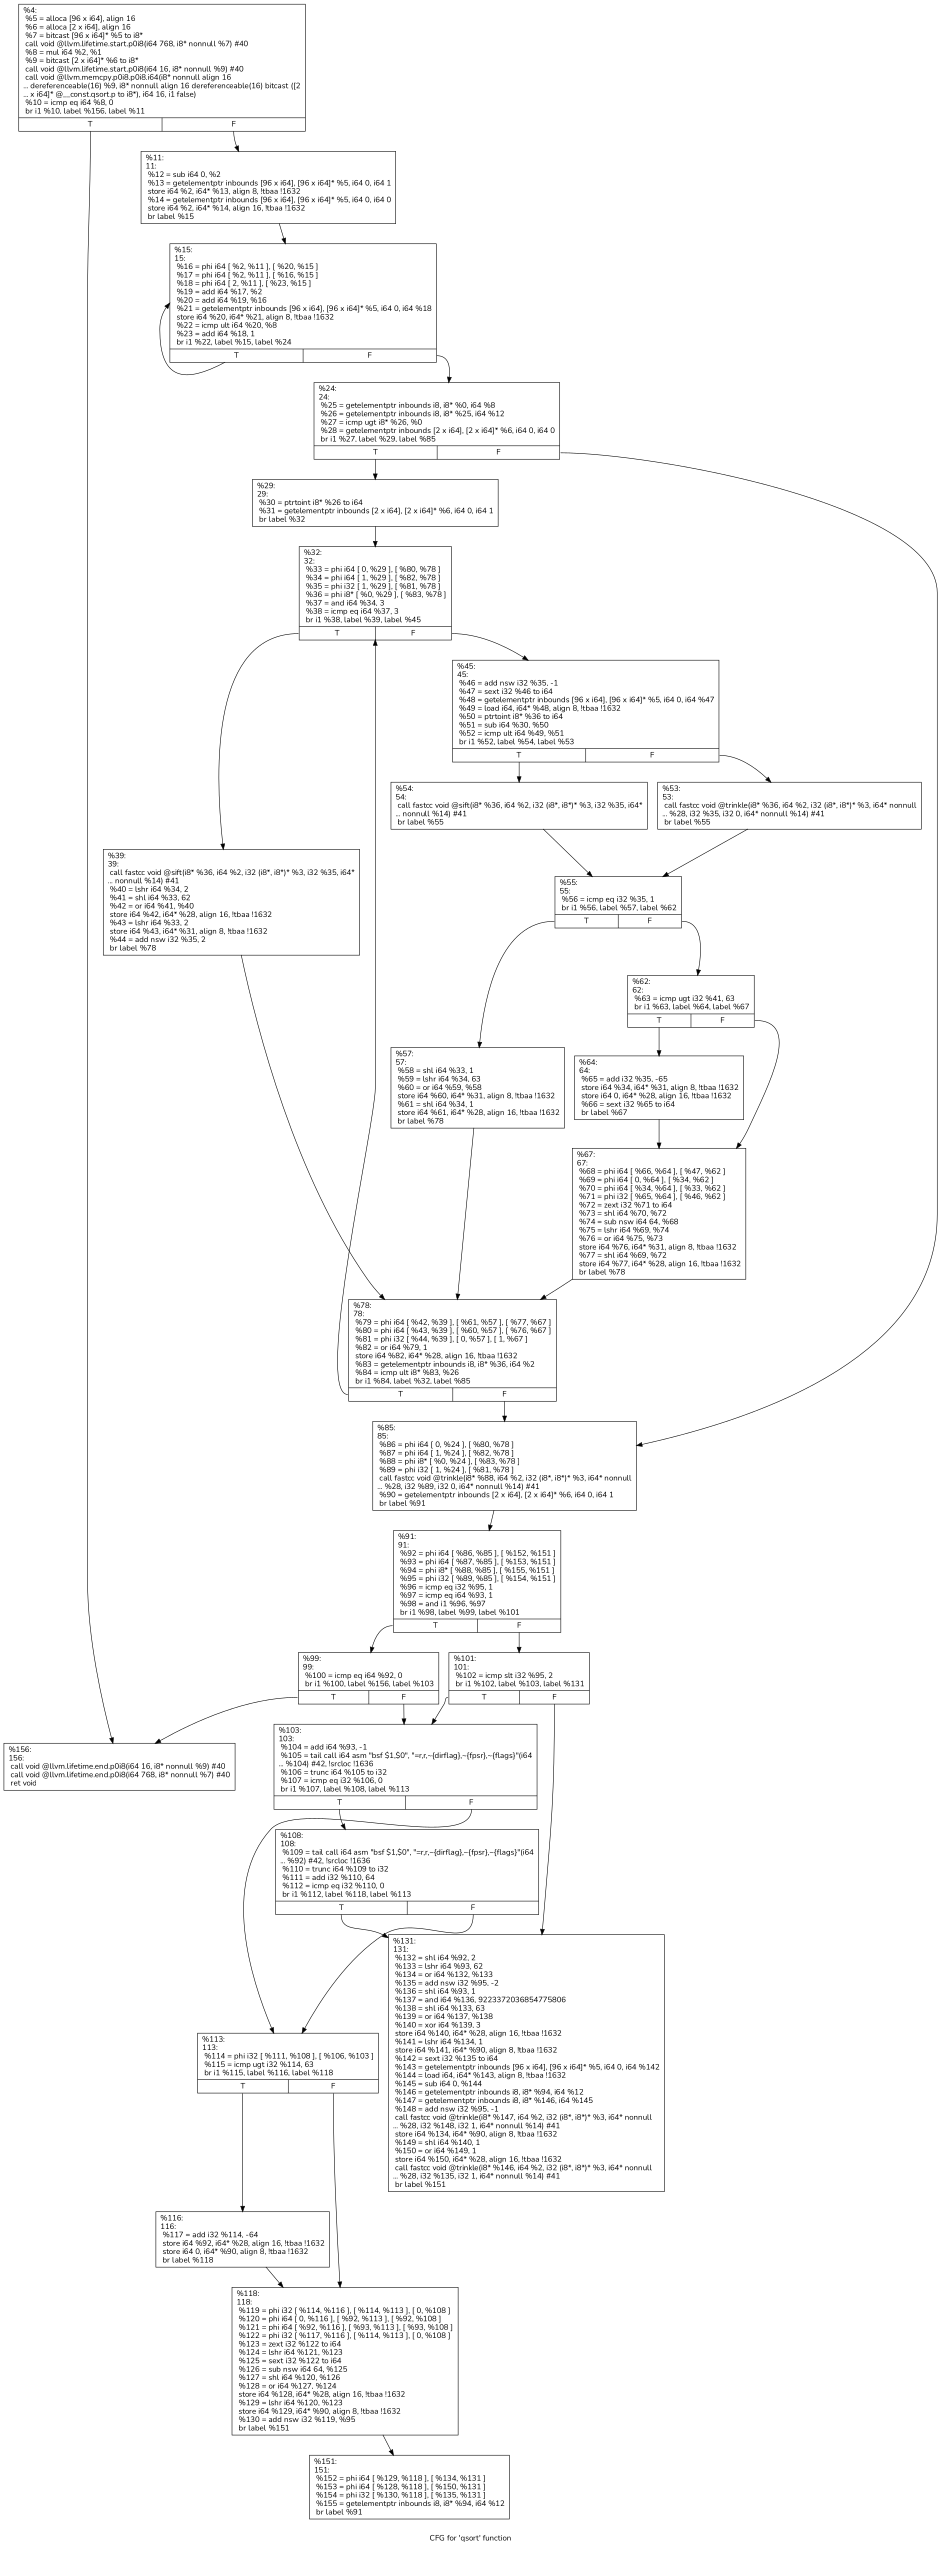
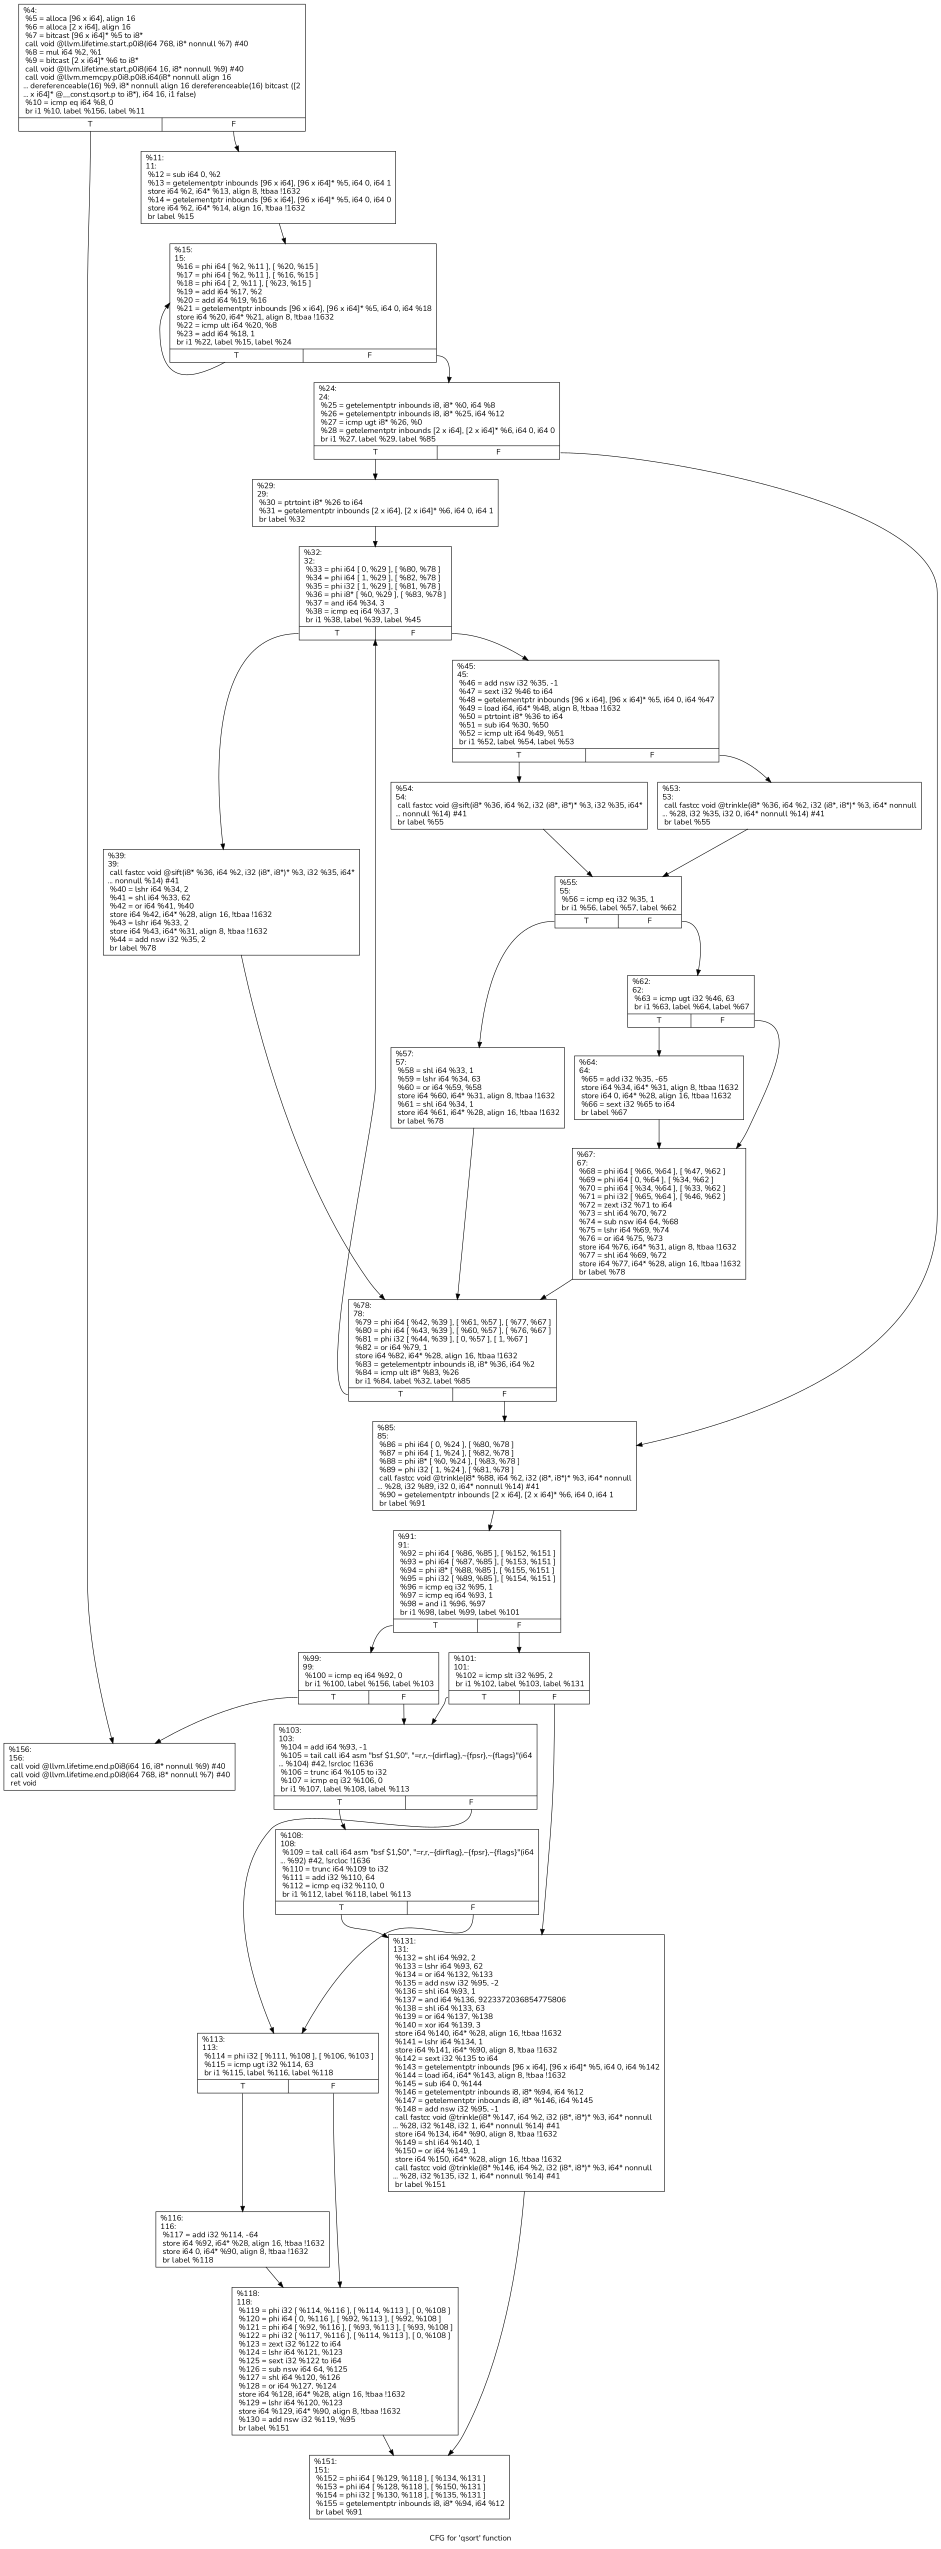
  digraph {
    fontname=Nunito
    label="CFG for 'qsort' function"
    node [fontname=Nunito shape=record]
    edge [fontname=Nunito tailport=s0]
    n1 [label="{%4:\l  %5 = alloca [96 x i64], align 16\l  %6 = alloca [2 x i64], align 16\l  %7 = bitcast [96 x i64]* %5 to i8*\l  call void @llvm.lifetime.start.p0i8(i64 768, i8* nonnull %7) #40\l  %8 = mul i64 %2, %1\l  %9 = bitcast [2 x i64]* %6 to i8*\l  call void @llvm.lifetime.start.p0i8(i64 16, i8* nonnull %9) #40\l  call void @llvm.memcpy.p0i8.p0i8.i64(i8* nonnull align 16\l... dereferenceable(16) %9, i8* nonnull align 16 dereferenceable(16) bitcast ([2\l... x i64]* @__const.qsort.p to i8*), i64 16, i1 false)\l  %10 = icmp eq i64 %8, 0\l  br i1 %10, label %156, label %11\l|{<s0>T|<s1>F}}"]
    n2 [label="{%156:\l156:                                              \l  call void @llvm.lifetime.end.p0i8(i64 16, i8* nonnull %9) #40\l  call void @llvm.lifetime.end.p0i8(i64 768, i8* nonnull %7) #40\l  ret void\l}"]
    n3 [label="{%11:\l11:                                               \l  %12 = sub i64 0, %2\l  %13 = getelementptr inbounds [96 x i64], [96 x i64]* %5, i64 0, i64 1\l  store i64 %2, i64* %13, align 8, !tbaa !1632\l  %14 = getelementptr inbounds [96 x i64], [96 x i64]* %5, i64 0, i64 0\l  store i64 %2, i64* %14, align 16, !tbaa !1632\l  br label %15\l}"]
    n4 [label="{%15:\l15:                                               \l  %16 = phi i64 [ %2, %11 ], [ %20, %15 ]\l  %17 = phi i64 [ %2, %11 ], [ %16, %15 ]\l  %18 = phi i64 [ 2, %11 ], [ %23, %15 ]\l  %19 = add i64 %17, %2\l  %20 = add i64 %19, %16\l  %21 = getelementptr inbounds [96 x i64], [96 x i64]* %5, i64 0, i64 %18\l  store i64 %20, i64* %21, align 8, !tbaa !1632\l  %22 = icmp ult i64 %20, %8\l  %23 = add i64 %18, 1\l  br i1 %22, label %15, label %24\l|{<s0>T|<s1>F}}"]
    n5 [label="{%24:\l24:                                               \l  %25 = getelementptr inbounds i8, i8* %0, i64 %8\l  %26 = getelementptr inbounds i8, i8* %25, i64 %12\l  %27 = icmp ugt i8* %26, %0\l  %28 = getelementptr inbounds [2 x i64], [2 x i64]* %6, i64 0, i64 0\l  br i1 %27, label %29, label %85\l|{<s0>T|<s1>F}}"]
    n6 [label="{%29:\l29:                                               \l  %30 = ptrtoint i8* %26 to i64\l  %31 = getelementptr inbounds [2 x i64], [2 x i64]* %6, i64 0, i64 1\l  br label %32\l}"]
    n7 [label="{%85:\l85:                                               \l  %86 = phi i64 [ 0, %24 ], [ %80, %78 ]\l  %87 = phi i64 [ 1, %24 ], [ %82, %78 ]\l  %88 = phi i8* [ %0, %24 ], [ %83, %78 ]\l  %89 = phi i32 [ 1, %24 ], [ %81, %78 ]\l  call fastcc void @trinkle(i8* %88, i64 %2, i32 (i8*, i8*)* %3, i64* nonnull\l... %28, i32 %89, i32 0, i64* nonnull %14) #41\l  %90 = getelementptr inbounds [2 x i64], [2 x i64]* %6, i64 0, i64 1\l  br label %91\l}"]
    n8 [label="{%32:\l32:                                               \l  %33 = phi i64 [ 0, %29 ], [ %80, %78 ]\l  %34 = phi i64 [ 1, %29 ], [ %82, %78 ]\l  %35 = phi i32 [ 1, %29 ], [ %81, %78 ]\l  %36 = phi i8* [ %0, %29 ], [ %83, %78 ]\l  %37 = and i64 %34, 3\l  %38 = icmp eq i64 %37, 3\l  br i1 %38, label %39, label %45\l|{<s0>T|<s1>F}}"]
    n9 [label="{%91:\l91:                                               \l  %92 = phi i64 [ %86, %85 ], [ %152, %151 ]\l  %93 = phi i64 [ %87, %85 ], [ %153, %151 ]\l  %94 = phi i8* [ %88, %85 ], [ %155, %151 ]\l  %95 = phi i32 [ %89, %85 ], [ %154, %151 ]\l  %96 = icmp eq i32 %95, 1\l  %97 = icmp eq i64 %93, 1\l  %98 = and i1 %96, %97\l  br i1 %98, label %99, label %101\l|{<s0>T|<s1>F}}"]
    n10 [label="{%39:\l39:                                               \l  call fastcc void @sift(i8* %36, i64 %2, i32 (i8*, i8*)* %3, i32 %35, i64*\l... nonnull %14) #41\l  %40 = lshr i64 %34, 2\l  %41 = shl i64 %33, 62\l  %42 = or i64 %41, %40\l  store i64 %42, i64* %28, align 16, !tbaa !1632\l  %43 = lshr i64 %33, 2\l  store i64 %43, i64* %31, align 8, !tbaa !1632\l  %44 = add nsw i32 %35, 2\l  br label %78\l}"]
    n11 [label="{%45:\l45:                                               \l  %46 = add nsw i32 %35, -1\l  %47 = sext i32 %46 to i64\l  %48 = getelementptr inbounds [96 x i64], [96 x i64]* %5, i64 0, i64 %47\l  %49 = load i64, i64* %48, align 8, !tbaa !1632\l  %50 = ptrtoint i8* %36 to i64\l  %51 = sub i64 %30, %50\l  %52 = icmp ult i64 %49, %51\l  br i1 %52, label %54, label %53\l|{<s0>T|<s1>F}}"]
    n12 [label="{%99:\l99:                                               \l  %100 = icmp eq i64 %92, 0\l  br i1 %100, label %156, label %103\l|{<s0>T|<s1>F}}"]
    n13 [label="{%101:\l101:                                              \l  %102 = icmp slt i32 %95, 2\l  br i1 %102, label %103, label %131\l|{<s0>T|<s1>F}}"]
    n14 [label="{%78:\l78:                                               \l  %79 = phi i64 [ %42, %39 ], [ %61, %57 ], [ %77, %67 ]\l  %80 = phi i64 [ %43, %39 ], [ %60, %57 ], [ %76, %67 ]\l  %81 = phi i32 [ %44, %39 ], [ 0, %57 ], [ 1, %67 ]\l  %82 = or i64 %79, 1\l  store i64 %82, i64* %28, align 16, !tbaa !1632\l  %83 = getelementptr inbounds i8, i8* %36, i64 %2\l  %84 = icmp ult i8* %83, %26\l  br i1 %84, label %32, label %85\l|{<s0>T|<s1>F}}"]
    n15 [label="{%54:\l54:                                               \l  call fastcc void @sift(i8* %36, i64 %2, i32 (i8*, i8*)* %3, i32 %35, i64*\l... nonnull %14) #41\l  br label %55\l}"]
    n16 [label="{%53:\l53:                                               \l  call fastcc void @trinkle(i8* %36, i64 %2, i32 (i8*, i8*)* %3, i64* nonnull\l... %28, i32 %35, i32 0, i64* nonnull %14) #41\l  br label %55\l}"]
    n17 [label="{%55:\l55:                                               \l  %56 = icmp eq i32 %35, 1\l  br i1 %56, label %57, label %62\l|{<s0>T|<s1>F}}"]
    n18 [label="{%57:\l57:                                               \l  %58 = shl i64 %33, 1\l  %59 = lshr i64 %34, 63\l  %60 = or i64 %59, %58\l  store i64 %60, i64* %31, align 8, !tbaa !1632\l  %61 = shl i64 %34, 1\l  store i64 %61, i64* %28, align 16, !tbaa !1632\l  br label %78\l}"]
-   n19 [label="{%62:\l62:                                               \l  %63 = icmp ugt i32 %41, 63\l  br i1 %63, label %64, label %67\l|{<s0>T|<s1>F}}"]
+   n19 [label="{%62:\l62:                                               \l  %63 = icmp ugt i32 %46, 63\l  br i1 %63, label %64, label %67\l|{<s0>T|<s1>F}}"]
    n20 [label="{%64:\l64:                                               \l  %65 = add i32 %35, -65\l  store i64 %34, i64* %31, align 8, !tbaa !1632\l  store i64 0, i64* %28, align 16, !tbaa !1632\l  %66 = sext i32 %65 to i64\l  br label %67\l}"]
    n21 [label="{%67:\l67:                                               \l  %68 = phi i64 [ %66, %64 ], [ %47, %62 ]\l  %69 = phi i64 [ 0, %64 ], [ %34, %62 ]\l  %70 = phi i64 [ %34, %64 ], [ %33, %62 ]\l  %71 = phi i32 [ %65, %64 ], [ %46, %62 ]\l  %72 = zext i32 %71 to i64\l  %73 = shl i64 %70, %72\l  %74 = sub nsw i64 64, %68\l  %75 = lshr i64 %69, %74\l  %76 = or i64 %75, %73\l  store i64 %76, i64* %31, align 8, !tbaa !1632\l  %77 = shl i64 %69, %72\l  store i64 %77, i64* %28, align 16, !tbaa !1632\l  br label %78\l}"]
    n22 [label="{%103:\l103:                                              \l  %104 = add i64 %93, -1\l  %105 = tail call i64 asm \"bsf $1,$0\", \"=r,r,~\{dirflag\},~\{fpsr\},~\{flags\}\"(i64\l... %104) #42, !srcloc !1636\l  %106 = trunc i64 %105 to i32\l  %107 = icmp eq i32 %106, 0\l  br i1 %107, label %108, label %113\l|{<s0>T|<s1>F}}"]
    n23 [label="{%131:\l131:                                              \l  %132 = shl i64 %92, 2\l  %133 = lshr i64 %93, 62\l  %134 = or i64 %132, %133\l  %135 = add nsw i32 %95, -2\l  %136 = shl i64 %93, 1\l  %137 = and i64 %136, 9223372036854775806\l  %138 = shl i64 %133, 63\l  %139 = or i64 %137, %138\l  %140 = xor i64 %139, 3\l  store i64 %140, i64* %28, align 16, !tbaa !1632\l  %141 = lshr i64 %134, 1\l  store i64 %141, i64* %90, align 8, !tbaa !1632\l  %142 = sext i32 %135 to i64\l  %143 = getelementptr inbounds [96 x i64], [96 x i64]* %5, i64 0, i64 %142\l  %144 = load i64, i64* %143, align 8, !tbaa !1632\l  %145 = sub i64 0, %144\l  %146 = getelementptr inbounds i8, i8* %94, i64 %12\l  %147 = getelementptr inbounds i8, i8* %146, i64 %145\l  %148 = add nsw i32 %95, -1\l  call fastcc void @trinkle(i8* %147, i64 %2, i32 (i8*, i8*)* %3, i64* nonnull\l... %28, i32 %148, i32 1, i64* nonnull %14) #41\l  store i64 %134, i64* %90, align 8, !tbaa !1632\l  %149 = shl i64 %140, 1\l  %150 = or i64 %149, 1\l  store i64 %150, i64* %28, align 16, !tbaa !1632\l  call fastcc void @trinkle(i8* %146, i64 %2, i32 (i8*, i8*)* %3, i64* nonnull\l... %28, i32 %135, i32 1, i64* nonnull %14) #41\l  br label %151\l}"]
    n24 [label="{%108:\l108:                                              \l  %109 = tail call i64 asm \"bsf $1,$0\", \"=r,r,~\{dirflag\},~\{fpsr\},~\{flags\}\"(i64\l... %92) #42, !srcloc !1636\l  %110 = trunc i64 %109 to i32\l  %111 = add i32 %110, 64\l  %112 = icmp eq i32 %110, 0\l  br i1 %112, label %118, label %113\l|{<s0>T|<s1>F}}"]
    n25 [label="{%113:\l113:                                              \l  %114 = phi i32 [ %111, %108 ], [ %106, %103 ]\l  %115 = icmp ugt i32 %114, 63\l  br i1 %115, label %116, label %118\l|{<s0>T|<s1>F}}"]
    n26 [label="{%151:\l151:                                              \l  %152 = phi i64 [ %129, %118 ], [ %134, %131 ]\l  %153 = phi i64 [ %128, %118 ], [ %150, %131 ]\l  %154 = phi i32 [ %130, %118 ], [ %135, %131 ]\l  %155 = getelementptr inbounds i8, i8* %94, i64 %12\l  br label %91\l}"]
    n27 [label="{%118:\l118:                                              \l  %119 = phi i32 [ %114, %116 ], [ %114, %113 ], [ 0, %108 ]\l  %120 = phi i64 [ 0, %116 ], [ %92, %113 ], [ %92, %108 ]\l  %121 = phi i64 [ %92, %116 ], [ %93, %113 ], [ %93, %108 ]\l  %122 = phi i32 [ %117, %116 ], [ %114, %113 ], [ 0, %108 ]\l  %123 = zext i32 %122 to i64\l  %124 = lshr i64 %121, %123\l  %125 = sext i32 %122 to i64\l  %126 = sub nsw i64 64, %125\l  %127 = shl i64 %120, %126\l  %128 = or i64 %127, %124\l  store i64 %128, i64* %28, align 16, !tbaa !1632\l  %129 = lshr i64 %120, %123\l  store i64 %129, i64* %90, align 8, !tbaa !1632\l  %130 = add nsw i32 %119, %95\l  br label %151\l}"]
    n28 [label="{%116:\l116:                                              \l  %117 = add i32 %114, -64\l  store i64 %92, i64* %28, align 16, !tbaa !1632\l  store i64 0, i64* %90, align 8, !tbaa !1632\l  br label %118\l}"]
    n1 -> n2
    n1 -> n3 [tailport=s1]
    n3 -> n4
    n4 -> n4
    n4 -> n5 [tailport=s1]
    n5 -> n6
    n5 -> n7 [tailport=s1]
    n6 -> n8
    n7 -> n9
    n8 -> n10
    n8 -> n11 [tailport=s1]
    n9 -> n12
    n9 -> n13 [tailport=s1]
    n10 -> n14
    n11 -> n15
    n11 -> n16 [tailport=s1]
    n12 -> n2
    n12 -> n22 [tailport=s1]
    n13 -> n22
    n13 -> n23 [tailport=s1]
    n14 -> n7 [tailport=s1]
    n14 -> n8
    n15 -> n17
    n16 -> n17
    n17 -> n18
    n17 -> n19 [tailport=s1]
    n18 -> n14
    n19 -> n20
    n19 -> n21 [tailport=s1]
    n20 -> n21
    n21 -> n14
    n22 -> n24
    n22 -> n25 [tailport=s1]
+   n23 -> n26
    n24 -> n23
    n24 -> n25 [tailport=s1]
    n25 -> n27 [tailport=s1]
    n25 -> n28
    n27 -> n26
    n28 -> n27
  }
